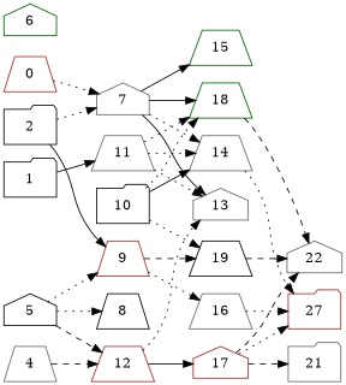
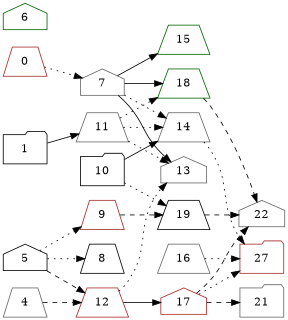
  digraph {
    fontname="DejaVu Serif"
    rankdir=LR
    node [alpha=0.01 color=gray40 fontname="DejaVu Serif" shape=trapezium]
    edge [fontname="DejaVu Serif" style=dotted]
    1 [alpha=0.04 color=black expect_size=2039361422542214529024 shape=folder]
    11 [alpha=0.13 expect_size=2269443407701300215808]
    13 [expect_size=391672567956239936 shape=house]
    14 [alpha=0.03 expect_size=159454943186912280576]
    18 [alpha=0.00 color=darkgreen expect_size=1089188380241317]
    n6 [alpha=0.18 color=brown expect_size=1296944050985974 label=27 shape=folder]
    22 [expect_size=1980339508238574682112 shape=house]
-   2 [alpha=0.18 color=black expect_size=1713577309750157312 shape=folder]
    7 [alpha=0.07 expect_size=1532997972470462939136 shape=house]
    9 [alpha=0.08 color=brown expect_size=1116286194359059968]
    15 [alpha=0.03 color=darkgreen expect_size=2797981713541929]
    16 [alpha=0.19 expect_size=120782309072604624]
    19 [alpha=0.18 color=black expect_size=44835998337648472]
    n14 [alpha=0.16 color=brown expect_size=354873782429204611072 label=0]
    4 [expect_size=1570673421299646208]
    12 [alpha=0.07 color=brown expect_size=22900163137144619008]
    17 [alpha=0.05 color=brown expect_size=888573987735188224 shape=house]
    21 [alpha=0.14 expect_size=7429266583125484 shape=folder]
    5 [alpha=0.15 color=black expect_size=100791499257662144512 shape=house]
    8 [alpha=0.20 color=black expect_size=920907753527752]
    10 [alpha=0.19 color=black expect_size=15064622709341398 shape=folder]
    6 [alpha=0.05 color=darkgreen expect_size=90299866332266496000 shape=house]
    1 -> 11 [style=solid]
    11 -> 13
    11 -> 14
    11 -> 18
    14 -> n6
    18 -> 22 [style=dashed]
-   2 -> 7
-   2 -> 9 [style=solid]
    7 -> 13 [style=solid]
    7 -> 14
    7 -> 18 [style=solid]
    7 -> 15 [style=solid]
-   9 -> 16
    9 -> 19 [style=dashed]
    16 -> n6
    19 -> 22 [style=dashed]
    n14 -> 7
    4 -> 12 [style=dashed]
    12 -> 13
    12 -> 17 [style=solid]
    17 -> n6
    17 -> 22 [style=dashed]
    17 -> 21 [style=dashed]
    5 -> 9
    5 -> 12 [style=dashed]
    5 -> 8
    10 -> 14 [style=solid]
-   10 -> 18
    10 -> 19
  }
